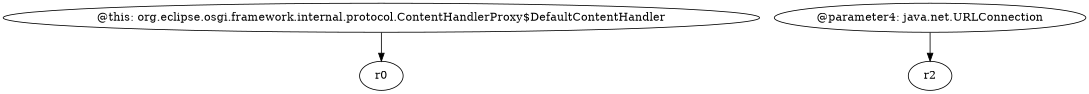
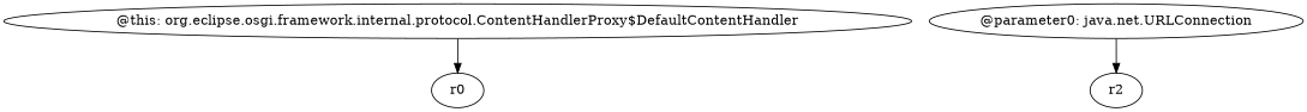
  digraph {
    n1 [label="@this: org.eclipse.osgi.framework.internal.protocol.ContentHandlerProxy$DefaultContentHandler"]
    n2 [label=r0]
-   n3 [label="@parameter4: java.net.URLConnection"]
+   n3 [label="@parameter0: java.net.URLConnection"]
    n4 [label=r2]
    n1 -> n2
    n3 -> n4
  }
